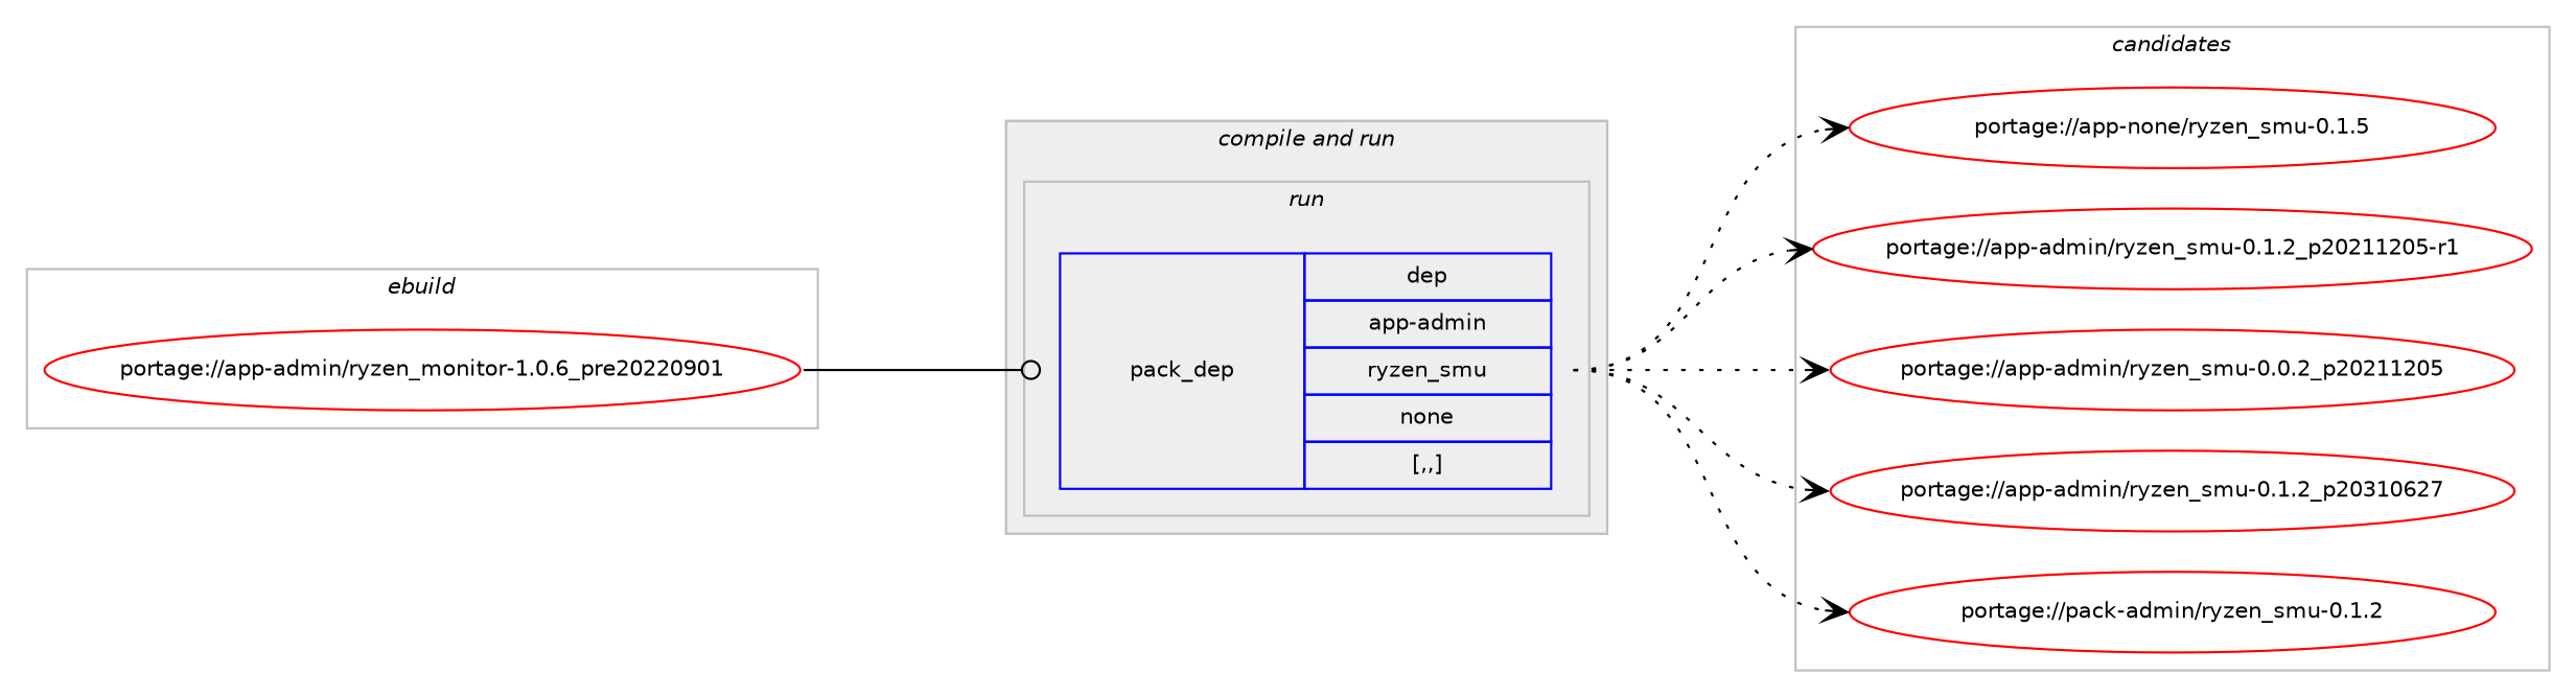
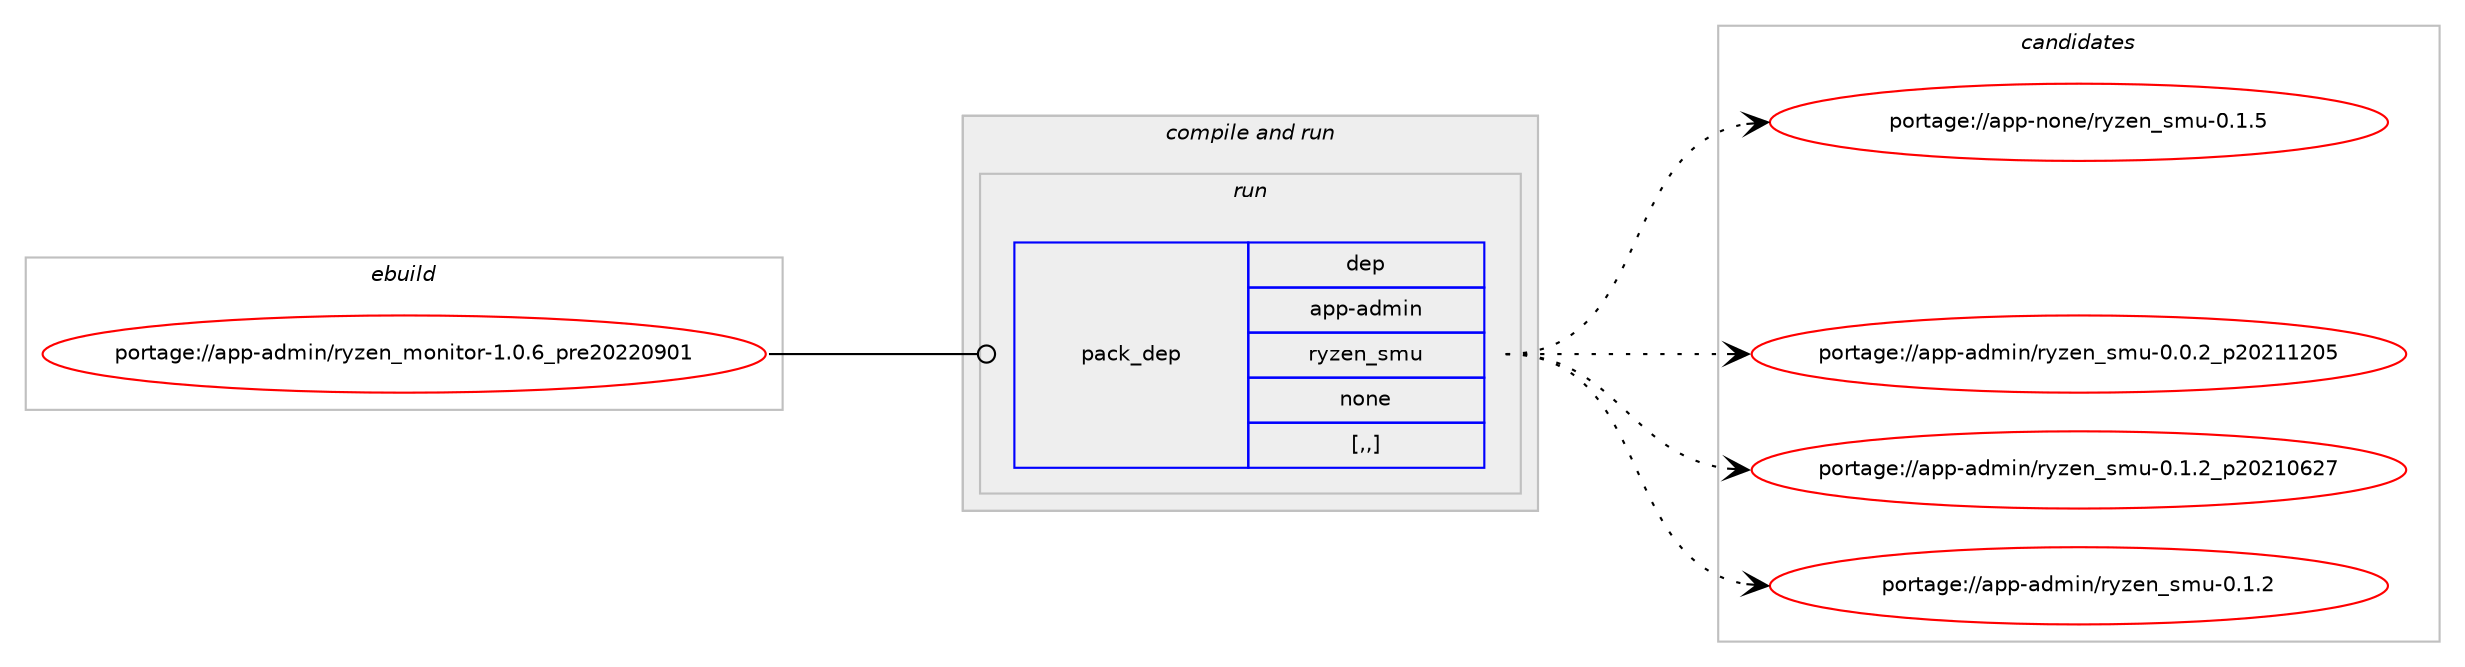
  digraph {
    compound=true
    concentrate=true
    fontname=Helvetica
    fontsize=10
    newrank=true
    rankdir=LR
    ranksep=1.5
    node [color=red fontname=Helvetica fontsize=10]
    edge [arrowhead=vee headport=w style=dotted tailport=e weight=100]
    n1 [label="portage://app-admin/ryzen_monitor-1.0.6_pre20220901" width=4]
    n2 [color=blue label=<<TABLE BORDER="0" CELLBORDER="1" CELLSPACING="0" CELLPADDING="4" WIDTH="220"><TR><TD ROWSPAN="6" CELLPADDING="30">pack_dep</TD></TR><TR><TD WIDTH="110">dep</TD></TR><TR><TD>app-admin</TD></TR><TR><TD>ryzen_smu</TD></TR><TR><TD>none</TD></TR><TR><TD>[,,]</TD></TR></TABLE>> shape=none]
    n3 [label="portage://app-none/ryzen_smu-0.1.5" width=4]
-   n4 [label="portage://app-admin/ryzen_smu-0.1.2_p20211205-r1" width=4]
    n5 [label="portage://app-admin/ryzen_smu-0.0.2_p20211205" width=4]
-   n6 [label="portage://app-admin/ryzen_smu-0.1.2_p20310627" width=4]
-   n7 [label="portage://pack-admin/ryzen_smu-0.1.2" width=4]
+   n6 [label="portage://app-admin/ryzen_smu-0.1.2_p20210627" width=4]
+   n7 [label="portage://app-admin/ryzen_smu-0.1.2" width=4]
    subgraph cluster_1 {
      color=gray
      label=<<i>ebuild</i>>
      n1
    }
    subgraph cluster_2 {
      color=gray
      label=<<i>dependencies</i>>
      subgraph cluster_3 {
        color=gray
        fillcolor="#eeeeee"
        label=<<i>compile</i>>
        style=filled
      }
      subgraph cluster_4 {
        color=gray
        fillcolor="#eeeeee"
        label=<<i>compile and run</i>>
        style=filled
      }
      subgraph cluster_5 {
        color=gray
        fillcolor="#eeeeee"
        label=<<i>run</i>>
        style=filled
        subgraph sub_6 {
          color=gray
          fillcolor="#eeeeee"
          label=<<i>run</i>>
          style=filled
          n2
        }
      }
    }
    subgraph cluster_7 {
      color=gray
      label=<<i>candidates</i>>
      rank=same
      subgraph sub_8 {
        color=black
        label=<<i>candidates</i>>
        nodesep=1
        rank=same
        n3
-       n4
        n5
        n6
        n7
      }
    }
    n1 -> n2 [arrowhead=odot style=solid weight=20]
    n2 -> n3
-   n2 -> n4
    n2 -> n5
    n2 -> n6
    n2 -> n7
  }
